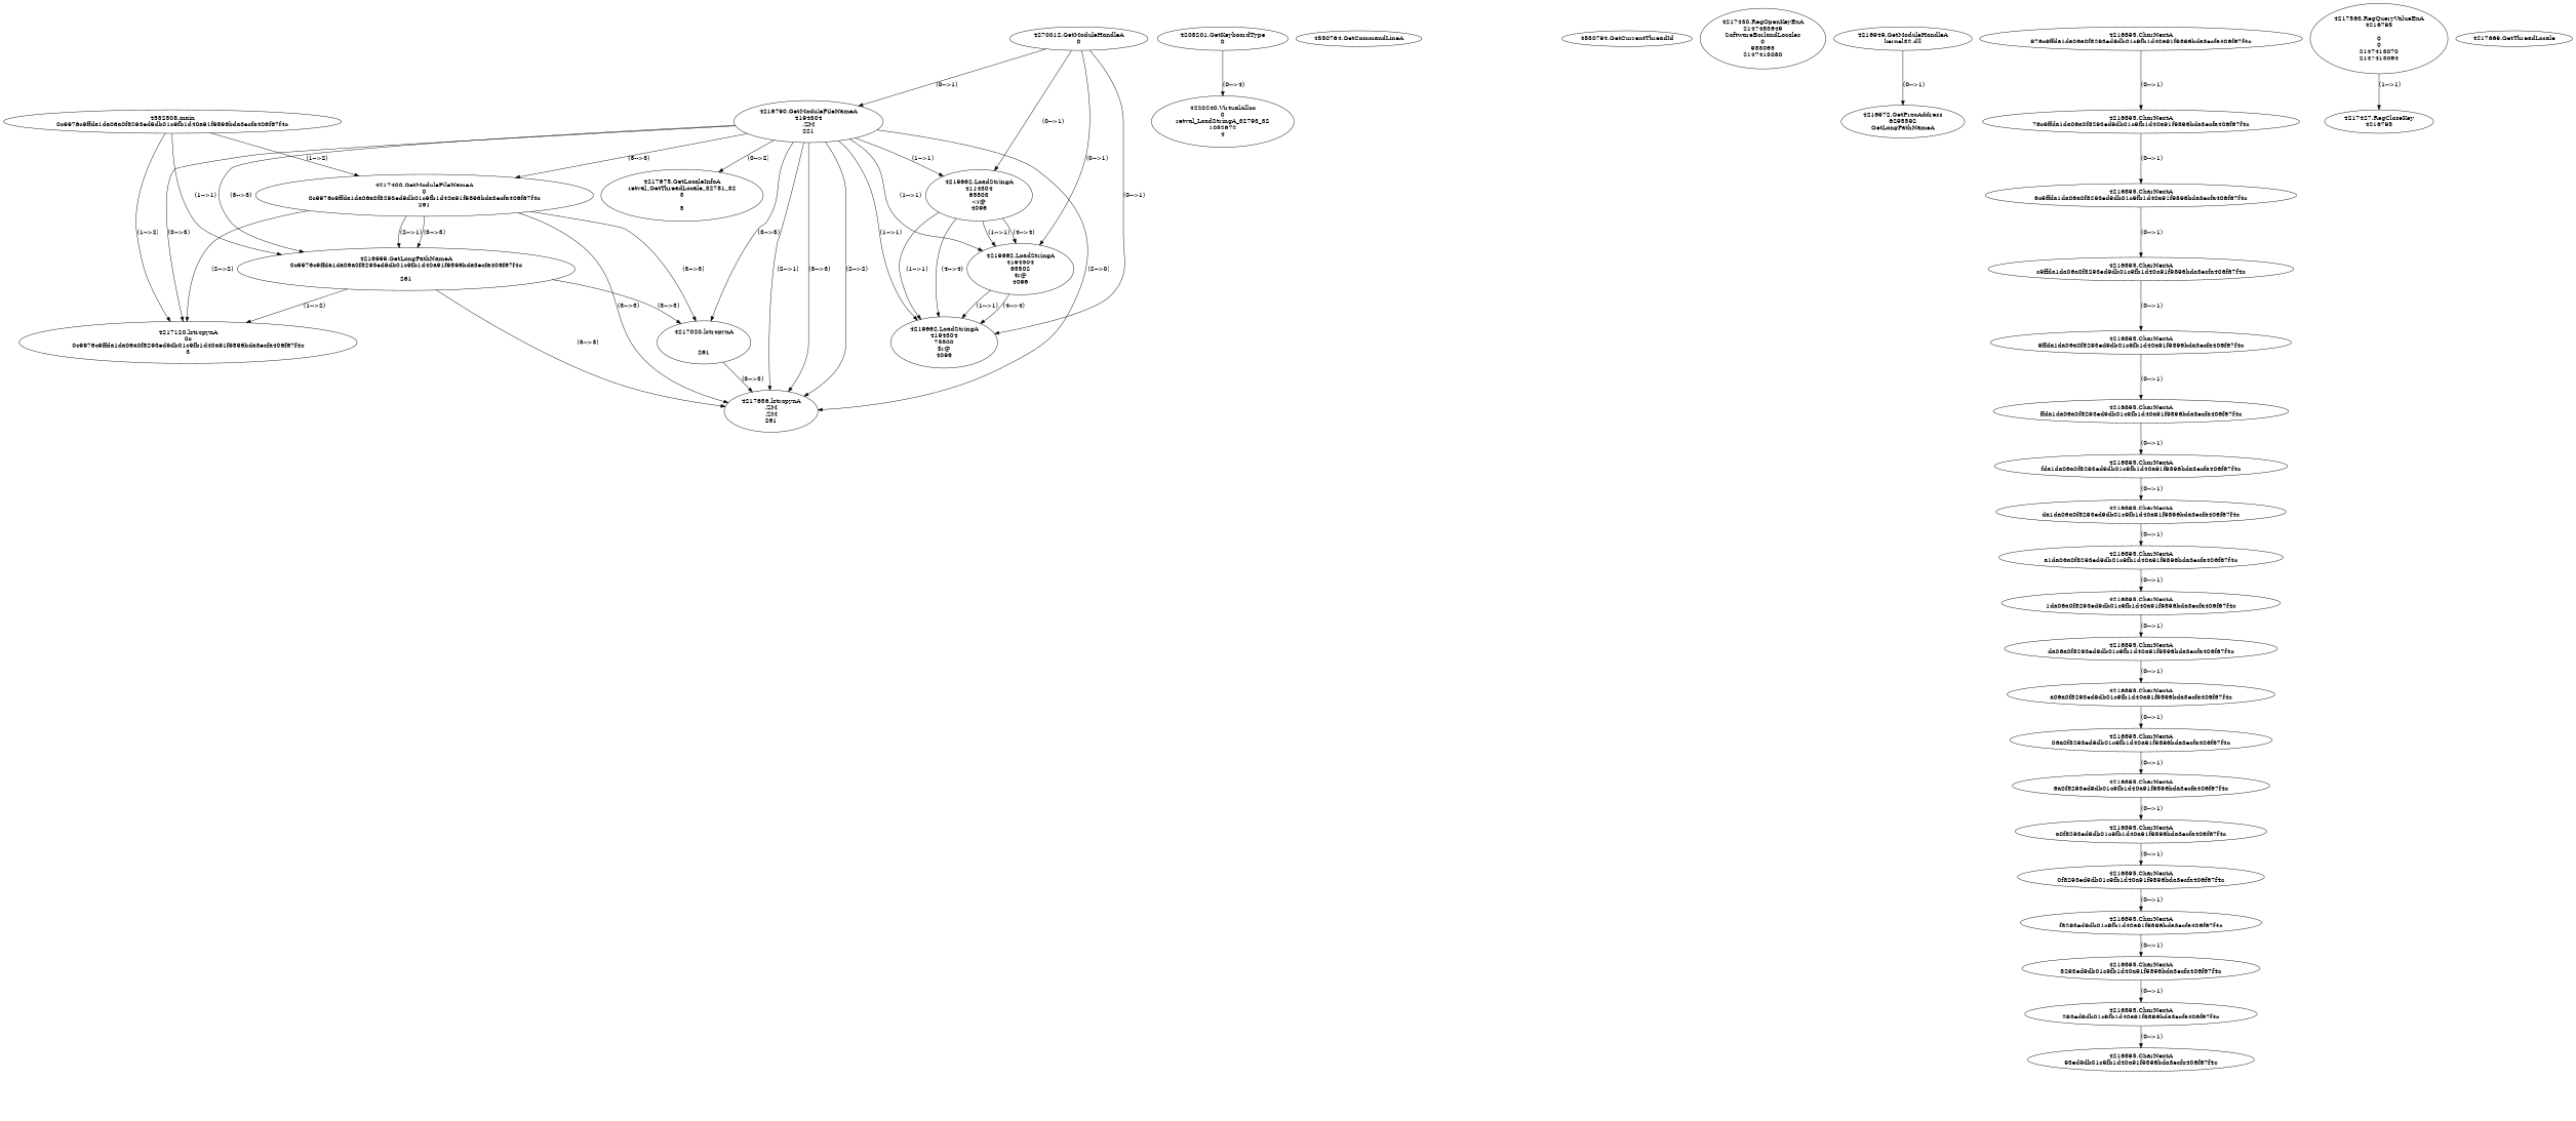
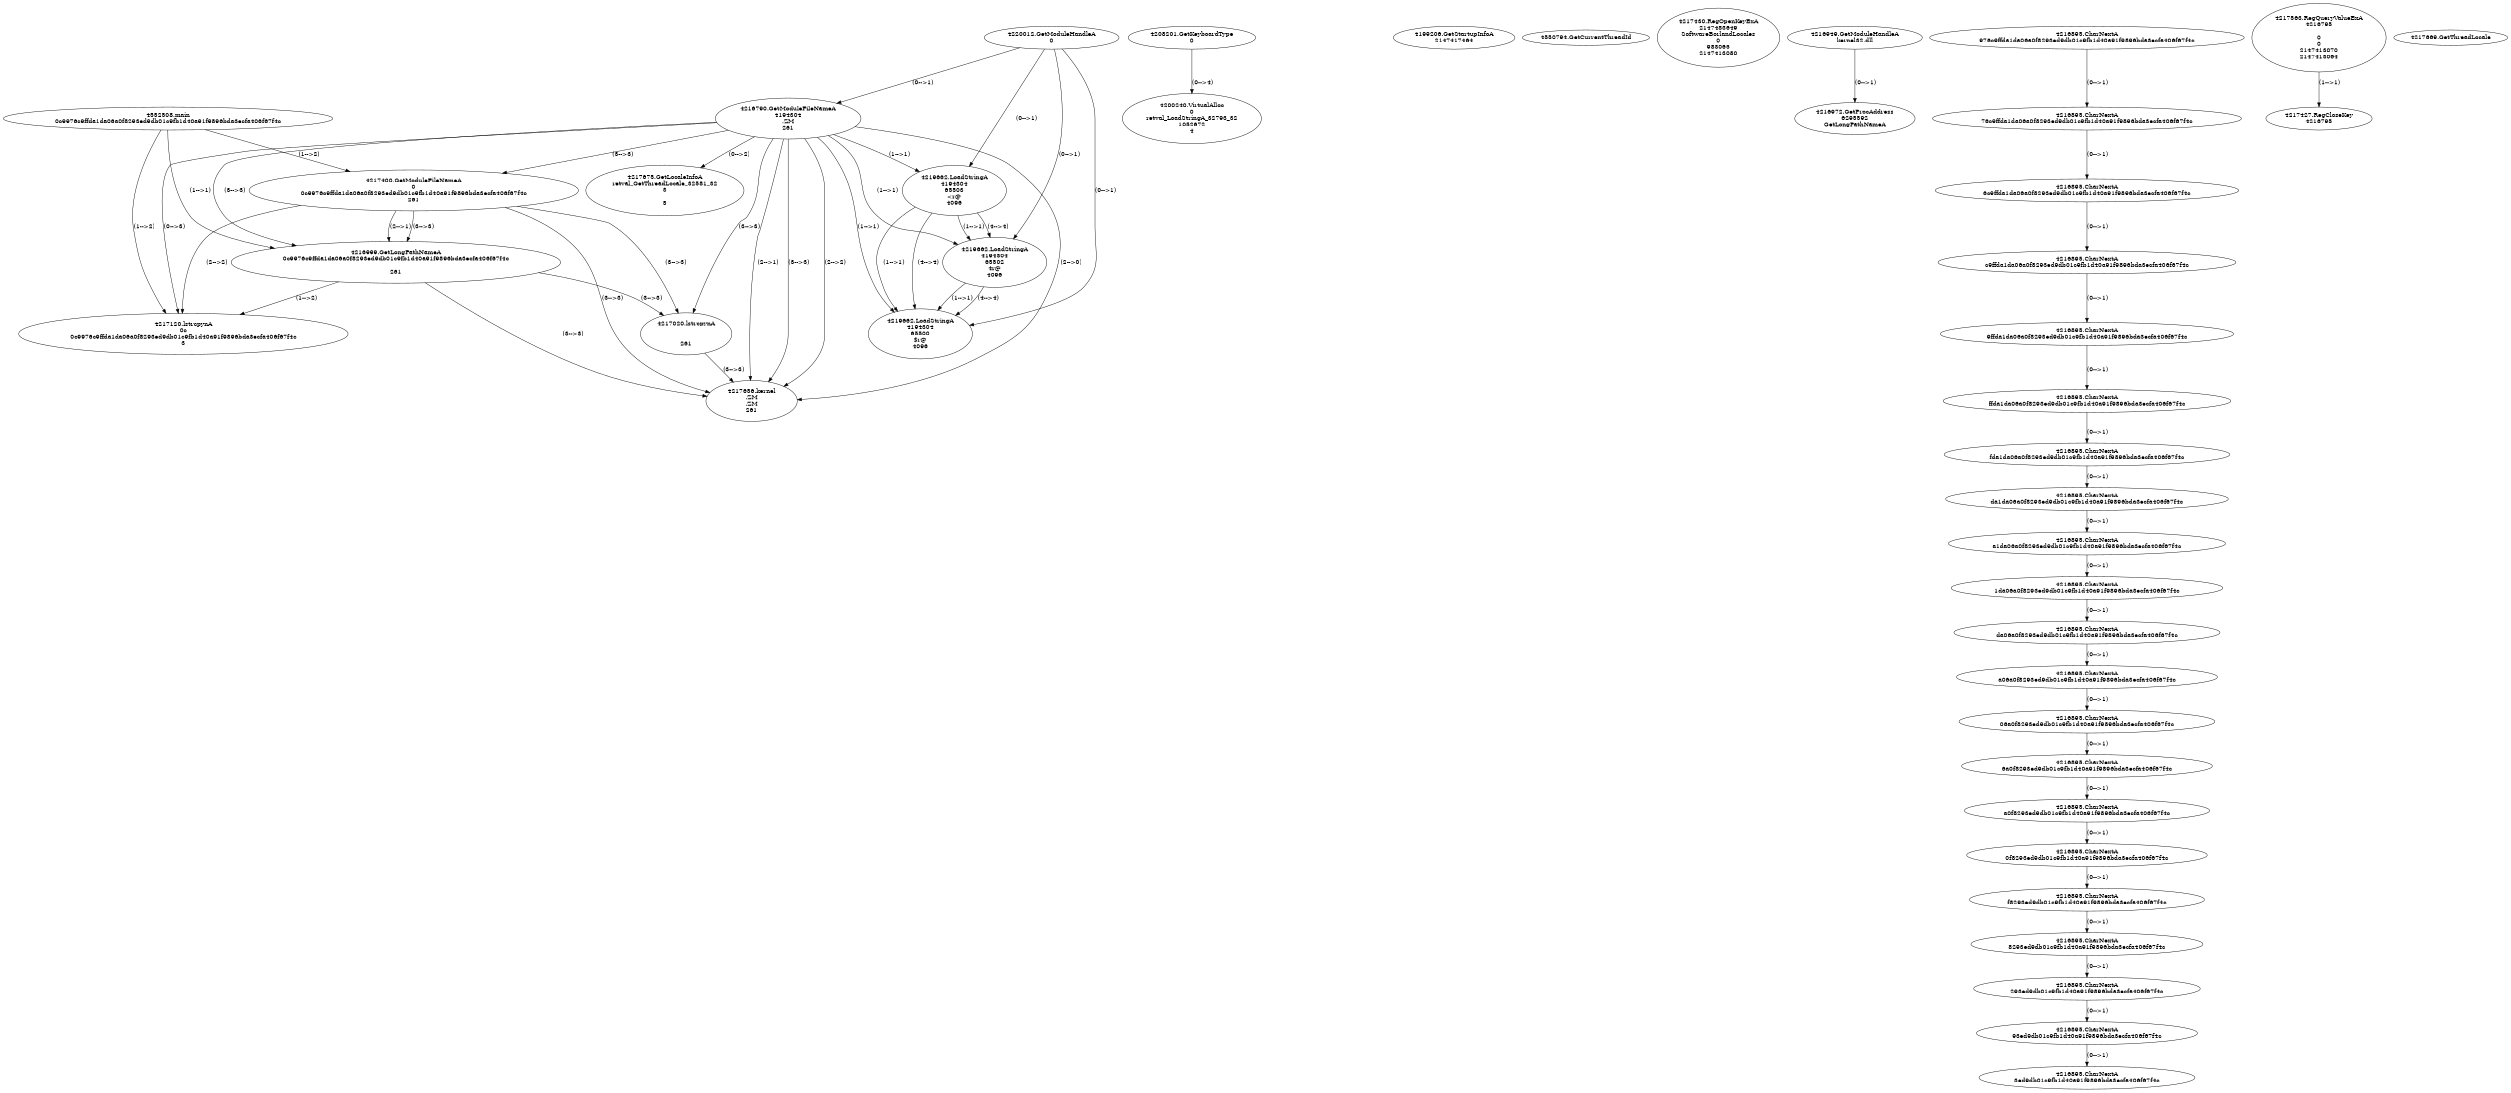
  digraph {
    n1 [label="4552508.main\n0c9976c9ffda1da06a0f8293ed9db01c9fb1d40a91f9896bda3ecfa406f67f4c"]
    n2 [label="4217400.GetModuleFileNameA\n0\n0c9976c9ffda1da06a0f8293ed9db01c9fb1d40a91f9896bda3ecfa406f67f4c\n261"]
    n3 [label="4216999.GetLongPathNameA\n0c9976c9ffda1da06a0f8293ed9db01c9fb1d40a91f9896bda3ecfa406f67f4c\n\n261"]
    n4 [label="4217120.lstrcpynA\n0c\n0c9976c9ffda1da06a0f8293ed9db01c9fb1d40a91f9896bda3ecfa406f67f4c\n3"]
    n5 [label="4217020.lstrcpynA\n\n\n261"]
-   n6 [label="4217656.lstrcpynA\n.ZM\n.ZM\n261"]
-   n7 [label="4270012.GetModuleHandleA\n0"]
-   n8 [label="4216790.GetModuleFileNameA\n4194304\n.ZM\n221"]
-   n9 [label="4219662.LoadStringA\n4114304\n65503\n<r@\n4096"]
+   n6 [label="4217656.kernel\n.ZM\n.ZM\n261"]
+   n7 [label="4220012.GetModuleHandleA\n0"]
+   n8 [label="4216790.GetModuleFileNameA\n4194304\n.ZM\n261"]
+   n9 [label="4219662.LoadStringA\n4194304\n65503\n<r@\n4096"]
    n10 [label="4219662.LoadStringA\n4194304\n65502\n4r@\n4096"]
-   n11 [label="4219662.LoadStringA\n4194304\n75500\n$r@\n4096"]
-   n12 [label="4217675.GetLocaleInfoA\nretval_GetThreadLocale_32781_32\n3\n\n5"]
+   n11 [label="4219662.LoadStringA\n4194304\n65500\n$r@\n4096"]
+   n12 [label="4217675.GetLocaleInfoA\nretval_GetThreadLocale_32581_32\n3\n\n5"]
    n13 [label="4208201.GetKeyboardType\n0"]
-   n14 [label="4220240.VirtualAlloc\n0\nretval_LoadStringA_32793_32\n1052672\n4"]
-   n15 [label="4550764.GetCommandLineA\n"]
+   n14 [label="4200240.VirtualAlloc\n0\nretval_LoadStringA_32793_32\n1052672\n4"]
+   n16 [label="4199206.GetStartupInfoA\n2147417464"]
    n17 [label="4550794.GetCurrentThreadId\n"]
    n18 [label="4217430.RegOpenKeyExA\n2147483649\nSoftware\Borland\Locales\n0\n983065\n2147413080"]
    n19 [label="4216949.GetModuleHandleA\nkernel32.dll"]
    n20 [label="4216972.GetProcAddress\n6295592\nGetLongPathNameA"]
    n21 [label="4216895.CharNextA\n976c9ffda1da06a0f8293ed9db01c9fb1d40a91f9896bda3ecfa406f67f4c"]
    n22 [label="4216895.CharNextA\n76c9ffda1da06a0f8293ed9db01c9fb1d40a91f9896bda3ecfa406f67f4c"]
    n23 [label="4216895.CharNextA\n6c9ffda1da06a0f8293ed9db01c9fb1d40a91f9896bda3ecfa406f67f4c"]
    n24 [label="4216895.CharNextA\nc9ffda1da06a0f8293ed9db01c9fb1d40a91f9896bda3ecfa406f67f4c"]
    n25 [label="4216895.CharNextA\n9ffda1da06a0f8293ed9db01c9fb1d40a91f9896bda3ecfa406f67f4c"]
    n26 [label="4216895.CharNextA\nffda1da06a0f8293ed9db01c9fb1d40a91f9896bda3ecfa406f67f4c"]
    n27 [label="4216895.CharNextA\nfda1da06a0f8293ed9db01c9fb1d40a91f9896bda3ecfa406f67f4c"]
    n28 [label="4216895.CharNextA\nda1da06a0f8293ed9db01c9fb1d40a91f9896bda3ecfa406f67f4c"]
    n29 [label="4216895.CharNextA\na1da06a0f8293ed9db01c9fb1d40a91f9896bda3ecfa406f67f4c"]
    n30 [label="4216895.CharNextA\n1da06a0f8293ed9db01c9fb1d40a91f9896bda3ecfa406f67f4c"]
    n31 [label="4216895.CharNextA\nda06a0f8293ed9db01c9fb1d40a91f9896bda3ecfa406f67f4c"]
    n32 [label="4216895.CharNextA\na06a0f8293ed9db01c9fb1d40a91f9896bda3ecfa406f67f4c"]
    n33 [label="4216895.CharNextA\n06a0f8293ed9db01c9fb1d40a91f9896bda3ecfa406f67f4c"]
    n34 [label="4216895.CharNextA\n6a0f8293ed9db01c9fb1d40a91f9896bda3ecfa406f67f4c"]
    n35 [label="4216895.CharNextA\na0f8293ed9db01c9fb1d40a91f9896bda3ecfa406f67f4c"]
    n36 [label="4216895.CharNextA\n0f8293ed9db01c9fb1d40a91f9896bda3ecfa406f67f4c"]
    n37 [label="4216895.CharNextA\nf8293ed9db01c9fb1d40a91f9896bda3ecfa406f67f4c"]
    n38 [label="4216895.CharNextA\n8293ed9db01c9fb1d40a91f9896bda3ecfa406f67f4c"]
    n39 [label="4216895.CharNextA\n293ed9db01c9fb1d40a91f9896bda3ecfa406f67f4c"]
    n40 [label="4216895.CharNextA\n93ed9db01c9fb1d40a91f9896bda3ecfa406f67f4c"]
+   n41 [label="4216895.CharNextA\n3ed9db01c9fb1d40a91f9896bda3ecfa406f67f4c"]
    n42 [label="4217563.RegQueryValueExA\n4216795\n\n0\n0\n2147413070\n2147413064"]
    n43 [label="4217427.RegCloseKey\n4216795"]
    n44 [label="4217669.GetThreadLocale\n"]
    n1 -> n2 [label="(1-->2)"]
    n1 -> n3 [label="(1-->1)"]
    n1 -> n4 [label="(1-->2)"]
    n2 -> n3 [label="(2-->1)"]
    n2 -> n3 [label="(3-->3)"]
    n2 -> n4 [label="(2-->2)"]
    n2 -> n5 [label="(3-->3)"]
    n2 -> n6 [label="(3-->3)"]
    n3 -> n4 [label="(1-->2)"]
    n3 -> n5 [label="(3-->3)"]
    n3 -> n6 [label="(3-->3)"]
    n5 -> n6 [label="(3-->3)"]
    n7 -> n8 [label="(0-->1)"]
    n7 -> n9 [label="(0-->1)"]
    n7 -> n10 [label="(0-->1)"]
    n7 -> n11 [label="(0-->1)"]
    n8 -> n2 [label="(3-->3)"]
    n8 -> n3 [label="(3-->3)"]
    n8 -> n4 [label="(0-->3)"]
    n8 -> n5 [label="(3-->3)"]
    n8 -> n6 [label="(2-->1)"]
    n8 -> n6 [label="(2-->2)"]
    n8 -> n6 [label="(3-->3)"]
    n8 -> n6 [label="(2-->0)"]
    n8 -> n9 [label="(1-->1)"]
    n8 -> n10 [label="(1-->1)"]
    n8 -> n11 [label="(1-->1)"]
    n8 -> n12 [label="(0-->2)"]
    n9 -> n10 [label="(1-->1)"]
    n9 -> n10 [label="(4-->4)"]
    n9 -> n11 [label="(1-->1)"]
    n9 -> n11 [label="(4-->4)"]
    n10 -> n11 [label="(1-->1)"]
    n10 -> n11 [label="(4-->4)"]
    n13 -> n14 [label="(0-->4)"]
    n19 -> n20 [label="(0-->1)"]
    n21 -> n22 [label="(0-->1)"]
    n22 -> n23 [label="(0-->1)"]
    n23 -> n24 [label="(0-->1)"]
    n24 -> n25 [label="(0-->1)"]
    n25 -> n26 [label="(0-->1)"]
    n26 -> n27 [label="(0-->1)"]
    n27 -> n28 [label="(0-->1)"]
    n28 -> n29 [label="(0-->1)"]
    n29 -> n30 [label="(0-->1)"]
    n30 -> n31 [label="(0-->1)"]
    n31 -> n32 [label="(0-->1)"]
    n32 -> n33 [label="(0-->1)"]
    n33 -> n34 [label="(0-->1)"]
    n34 -> n35 [label="(0-->1)"]
    n35 -> n36 [label="(0-->1)"]
    n36 -> n37 [label="(0-->1)"]
    n37 -> n38 [label="(0-->1)"]
    n38 -> n39 [label="(0-->1)"]
    n39 -> n40 [label="(0-->1)"]
+   n40 -> n41 [label="(0-->1)"]
    n42 -> n43 [label="(1-->1)"]
  }
